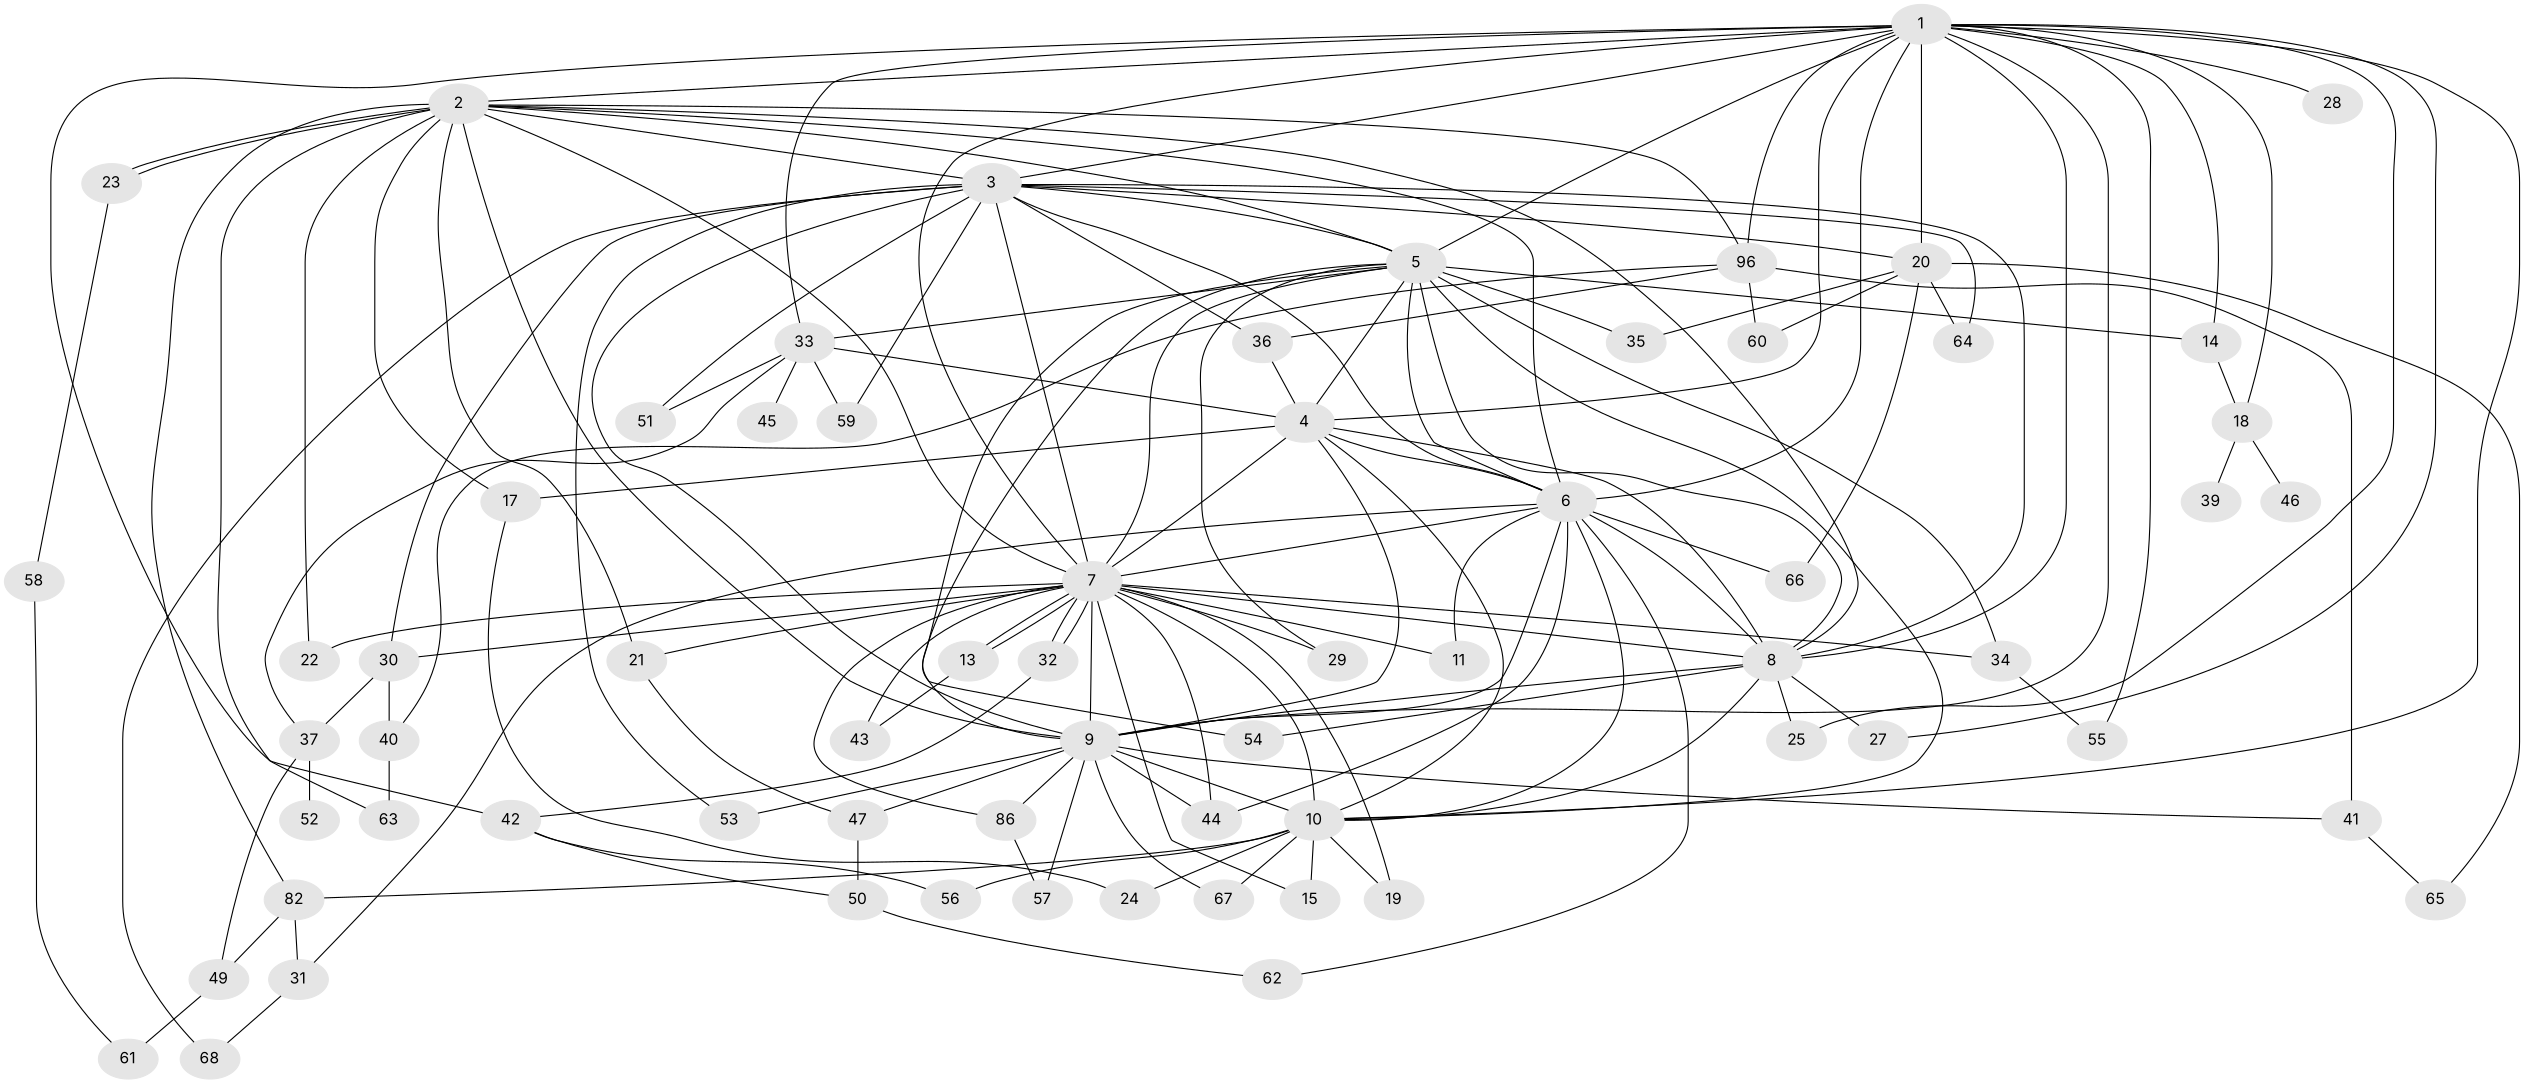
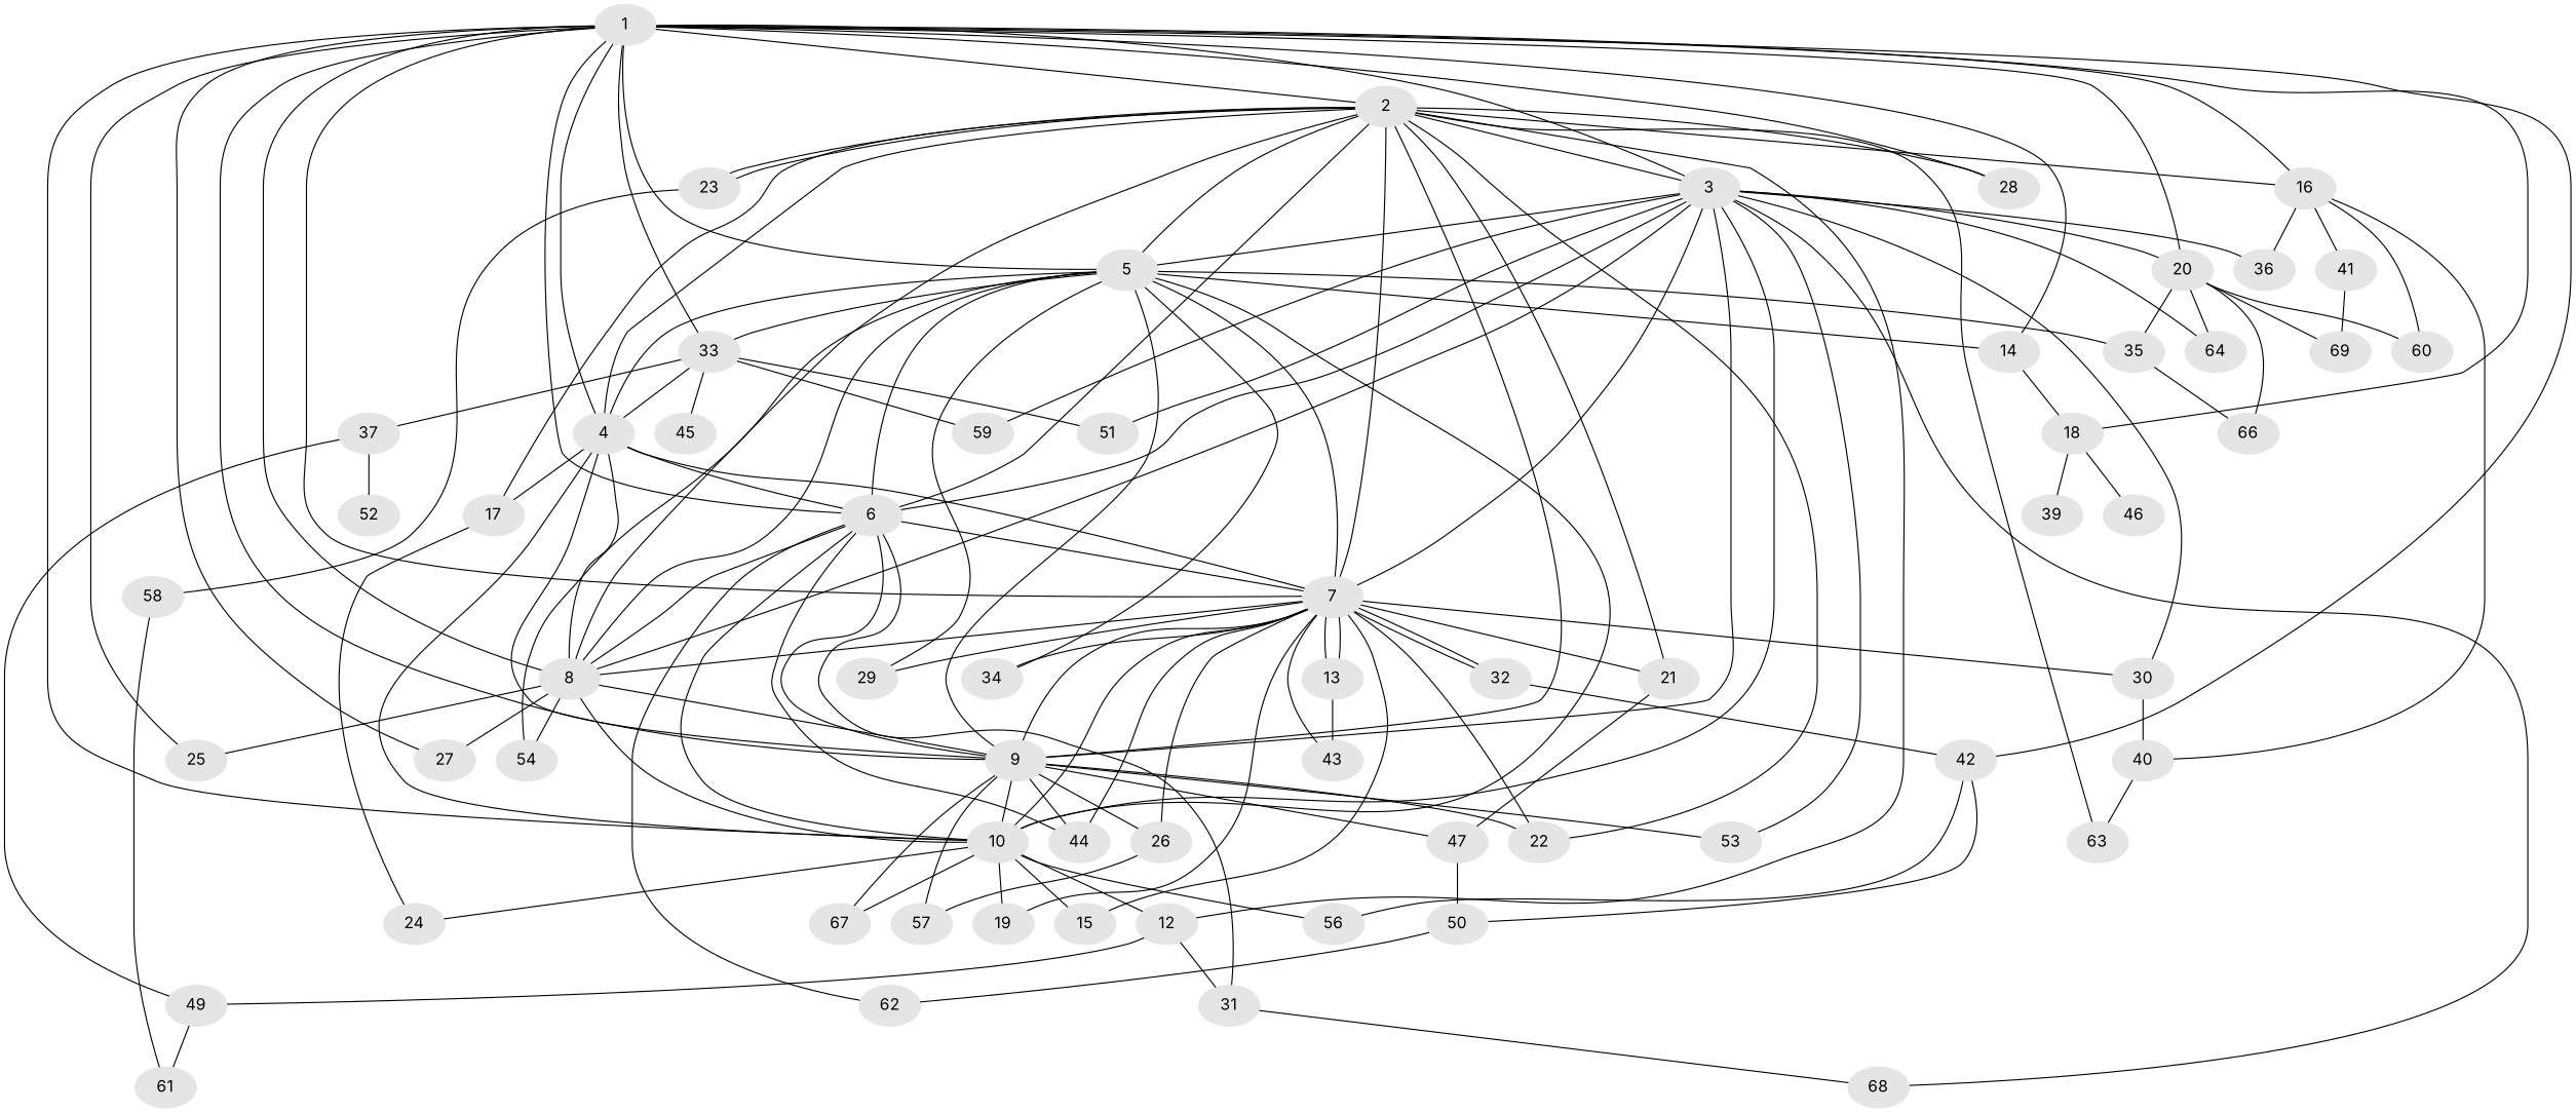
  graph {
    fontname=Inter
    node [color=gray90 fontname=Inter style=filled]
    edge [fontname=Inter]
    1
    2
    3
    4
    5
    6
    7
    8
    9
    10
    14
-   16 [label=96]
+   16
    18
    20
    25
    27
    28
    33
    42
-   55
-   12 [label=82]
+   12
    17
    21
    22
    23
    63
    30
    36
    51
    53
    59
    64
    68
    29
    34
    35
    54
-   11
    31
    44
    62
    66
    13
    15
    19
-   26 [label=86]
+   26
    32
    43
    41
    47
    57
    67
    24
    56
    40
    60
    39
    46
-   65
+   65 [label=69]
    45
    37
    50
    49
    58
    61
    52
    1 -- 2
    1 -- 3
    1 -- 4
    1 -- 5
    1 -- 6
    1 -- 7
    1 -- 8
    1 -- 9
    1 -- 10
    1 -- 14
    1 -- 16
    1 -- 18
    1 -- 20
    1 -- 25
    1 -- 27
    1 -- 28
    1 -- 33
    1 -- 42
-   1 -- 55
    2 -- 3
-   36 -- 4
+   2 -- 4
    2 -- 5
    2 -- 6
    2 -- 7
    2 -- 8
    2 -- 9
    2 -- 16
+   2 -- 28
    2 -- 12
    2 -- 17
    2 -- 21
    2 -- 22
    2 -- 23
    2 -- 23
    2 -- 63
    3 -- 5
    3 -- 6
    3 -- 7
    3 -- 8
    3 -- 9
+   3 -- 10
    3 -- 20
    3 -- 30
    3 -- 36
    3 -- 51
    3 -- 53
    3 -- 59
    3 -- 64
    3 -- 68
    4 -- 5
    4 -- 6
    4 -- 7
    4 -- 8
    4 -- 9
    4 -- 10
    4 -- 17
    5 -- 6
    5 -- 7
    5 -- 8
    5 -- 9
    5 -- 10
    5 -- 14
    5 -- 33
    5 -- 29
    5 -- 34
    5 -- 35
    5 -- 54
    6 -- 7
    6 -- 8
    6 -- 9
    6 -- 10
-   6 -- 11
    6 -- 31
    6 -- 44
    6 -- 62
-   6 -- 66
+   35 -- 66
    7 -- 8
    7 -- 9
    7 -- 10
    7 -- 21
    7 -- 22
    7 -- 30
    7 -- 29
    7 -- 34
-   7 -- 11
    7 -- 44
    7 -- 13
    7 -- 13
    7 -- 15
    7 -- 19
    7 -- 26
    7 -- 32
    7 -- 32
    7 -- 43
    8 -- 9
    8 -- 10
    8 -- 25
    8 -- 27
    8 -- 54
    9 -- 10
    9 -- 53
    9 -- 44
    9 -- 26
-   9 -- 41
+   9 -- 22
    9 -- 47
    9 -- 57
    9 -- 67
    10 -- 12
    10 -- 15
    10 -- 19
    10 -- 67
    10 -- 24
    10 -- 56
    14 -- 18
    16 -- 36
    16 -- 41
    16 -- 40
    16 -- 60
    18 -- 39
    18 -- 46
    20 -- 64
    20 -- 35
    20 -- 66
    20 -- 60
    20 -- 65
    33 -- 4
    33 -- 51
    33 -- 59
    33 -- 45
    33 -- 37
    42 -- 56
    42 -- 50
    12 -- 31
    12 -- 49
    17 -- 24
    21 -- 47
    23 -- 58
    30 -- 40
-   30 -- 37
-   34 -- 55
    31 -- 68
    13 -- 43
    26 -- 57
    32 -- 42
    41 -- 65
    47 -- 50
    40 -- 63
    37 -- 49
    37 -- 52
    50 -- 62
    49 -- 61
    58 -- 61
  }
